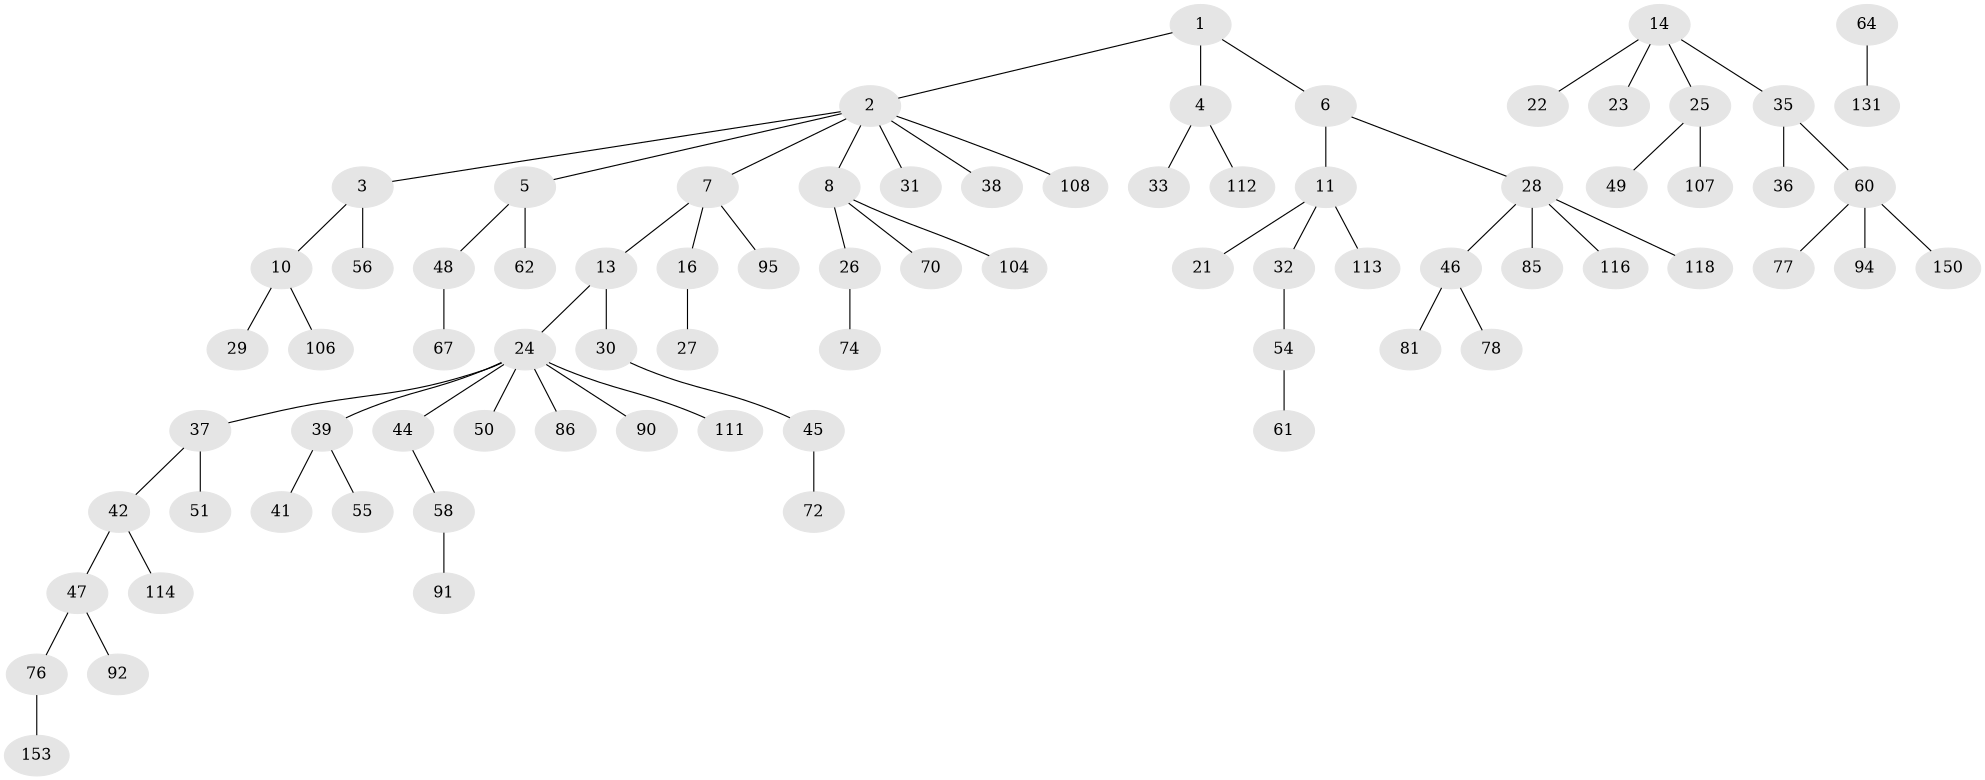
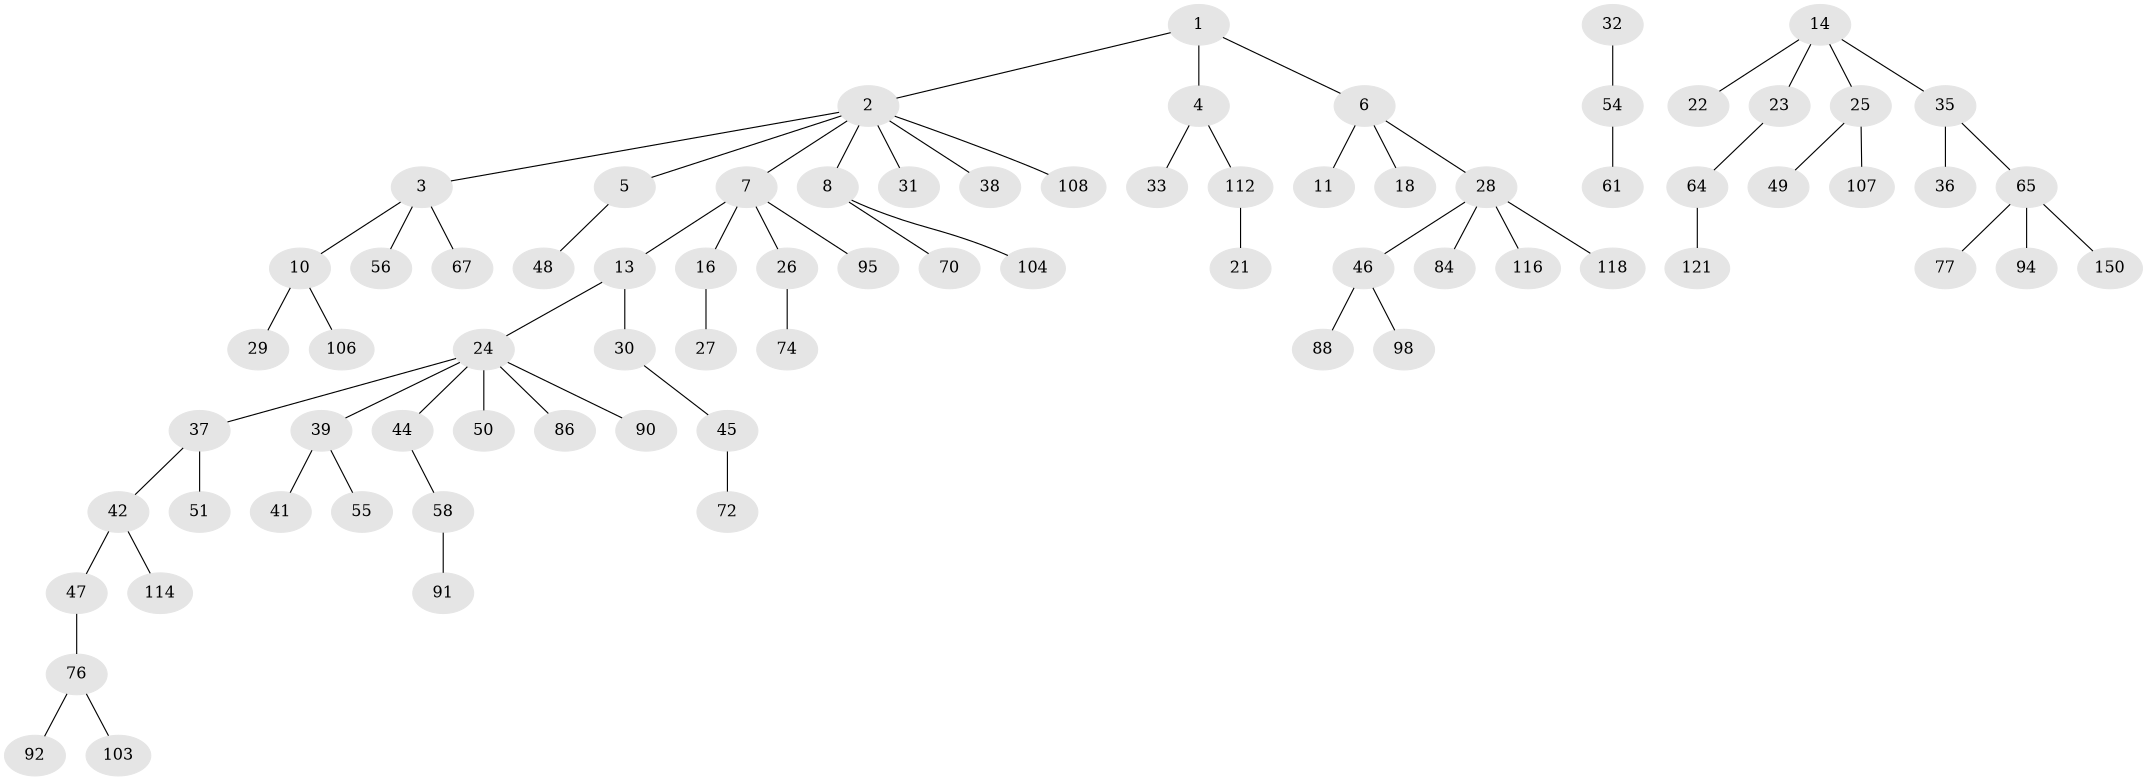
  graph {
    node [color=gray90 style=filled]
    1 [super="+17"]
    2 [super="+20"]
    4 [super="+87"]
    6 [super="+9"]
    3 [super="+53"]
    5 [super="+12"]
    7 [super="+97"]
    8 [super="+19"]
    31
    38 [super="+63"]
    108
    n12 [label=33]
    112
    11
+   18 [super="+115"]
    28 [super="+59"]
    10
    56 [super="+89"]
    67 [super="+79"]
    48
-   62 [super="+66"]
    13 [super="+105"]
    16 [super="+68"]
    26
    95
    70
    104
    29
    106
    21 [super="+33"]
    32 [super="+81"]
-   113
    46 [super="+57"]
-   84 [label=85]
+   84
    116
    118
    24 [super="+34"]
    30 [super="+40"]
    14 [super="+15"]
    22
    23 [super="+60"]
    25 [super="+69"]
    35
    27 [super="+73"]
    74 [super="+85"]
    54 [super="+80"]
    37 [super="+82"]
    39 [super="+52"]
    44 [super="+75"]
    50
    86
    90
-   111 [super="+119"]
    45 [super="+99"]
    64 [super="+117"]
    49 [super="+93"]
    107 [super="+110"]
    36 [super="+120"]
-   65 [super="+83" label=60]
-   121 [label=131]
+   65 [super="+83"]
+   121
    42 [super="+102"]
    51
    41
    55
    58 [super="+71"]
-   88 [label=81]
-   98 [label=78]
+   88
+   98
    72 [super="+96"]
    61 [super="+109"]
    77 [super="+78"]
    94
    n72 [label=150]
    47
    114
    76 [super="+101"]
    91
    92
-   103 [label=153]
+   103
    1 -- 2
    1 -- 4
    1 -- 6
    2 -- 3
    2 -- 5
    2 -- 7
    2 -- 8
    2 -- 31
    2 -- 38
    2 -- 108
    4 -- n12
    4 -- 112
    6 -- 11
+   6 -- 18
    6 -- 28
    3 -- 10
    3 -- 56
-   48 -- 67
+   3 -- 67
    5 -- 48
-   5 -- 62
    7 -- 13
    7 -- 16
-   8 -- 26
+   7 -- 26
    7 -- 95
    8 -- 70
    8 -- 104
-   11 -- 21
-   11 -- 32
-   11 -- 113
+   112 -- 21
    28 -- 46
    28 -- 84
    28 -- 116
    28 -- 118
    10 -- 29
    10 -- 106
    13 -- 24
    13 -- 30
    16 -- 27
    26 -- 74
    32 -- 54
    46 -- 88
    46 -- 98
    24 -- 37
    24 -- 39
    24 -- 44
    24 -- 50
    24 -- 86
    24 -- 90
-   24 -- 111
    30 -- 45
    14 -- 22
    14 -- 23
    14 -- 25
    14 -- 35
+   23 -- 64
    25 -- 49
    25 -- 107
    35 -- 36
    35 -- 65
    54 -- 61
    37 -- 42
    37 -- 51
    39 -- 41
    39 -- 55
    44 -- 58
    45 -- 72
    64 -- 121
    65 -- 77
    65 -- 94
    65 -- n72
    42 -- 47
    42 -- 114
    58 -- 91
    47 -- 76
-   47 -- 92
+   76 -- 92
    76 -- 103
  }
